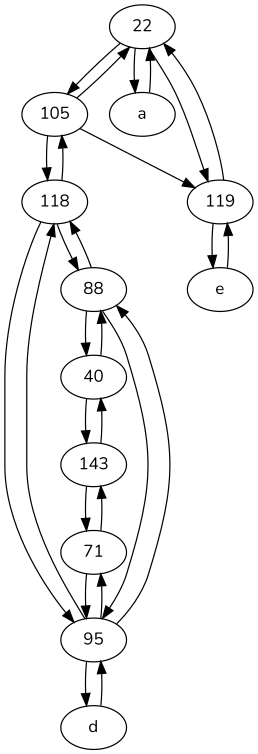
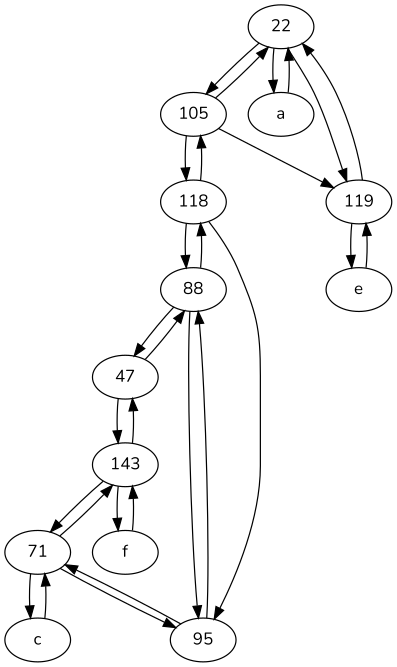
  digraph {
    fontname=Nunito
    node [fontname=Nunito]
    edge [fontname=Nunito]
    22
    105
    a
    119
    118
    e
    71
    95
+   c
    143
-   d
    88
-   47 [label=40]
+   47
+   f
    22 -> 105
    22 -> a
    22 -> 119
    105 -> 22
    105 -> 119
    105 -> 118
    a -> 22
    119 -> 22
    119 -> e
    118 -> 105
    118 -> 95
    118 -> 88
    e -> 119
    71 -> 95
+   71 -> c
    71 -> 143
-   95 -> 118
    95 -> 71
-   95 -> d
    95 -> 88
+   c -> 71
    143 -> 71
    143 -> 47
-   d -> 95
+   143 -> f
    88 -> 118
    88 -> 95
    88 -> 47
    47 -> 143
    47 -> 88
+   f -> 143
  }
